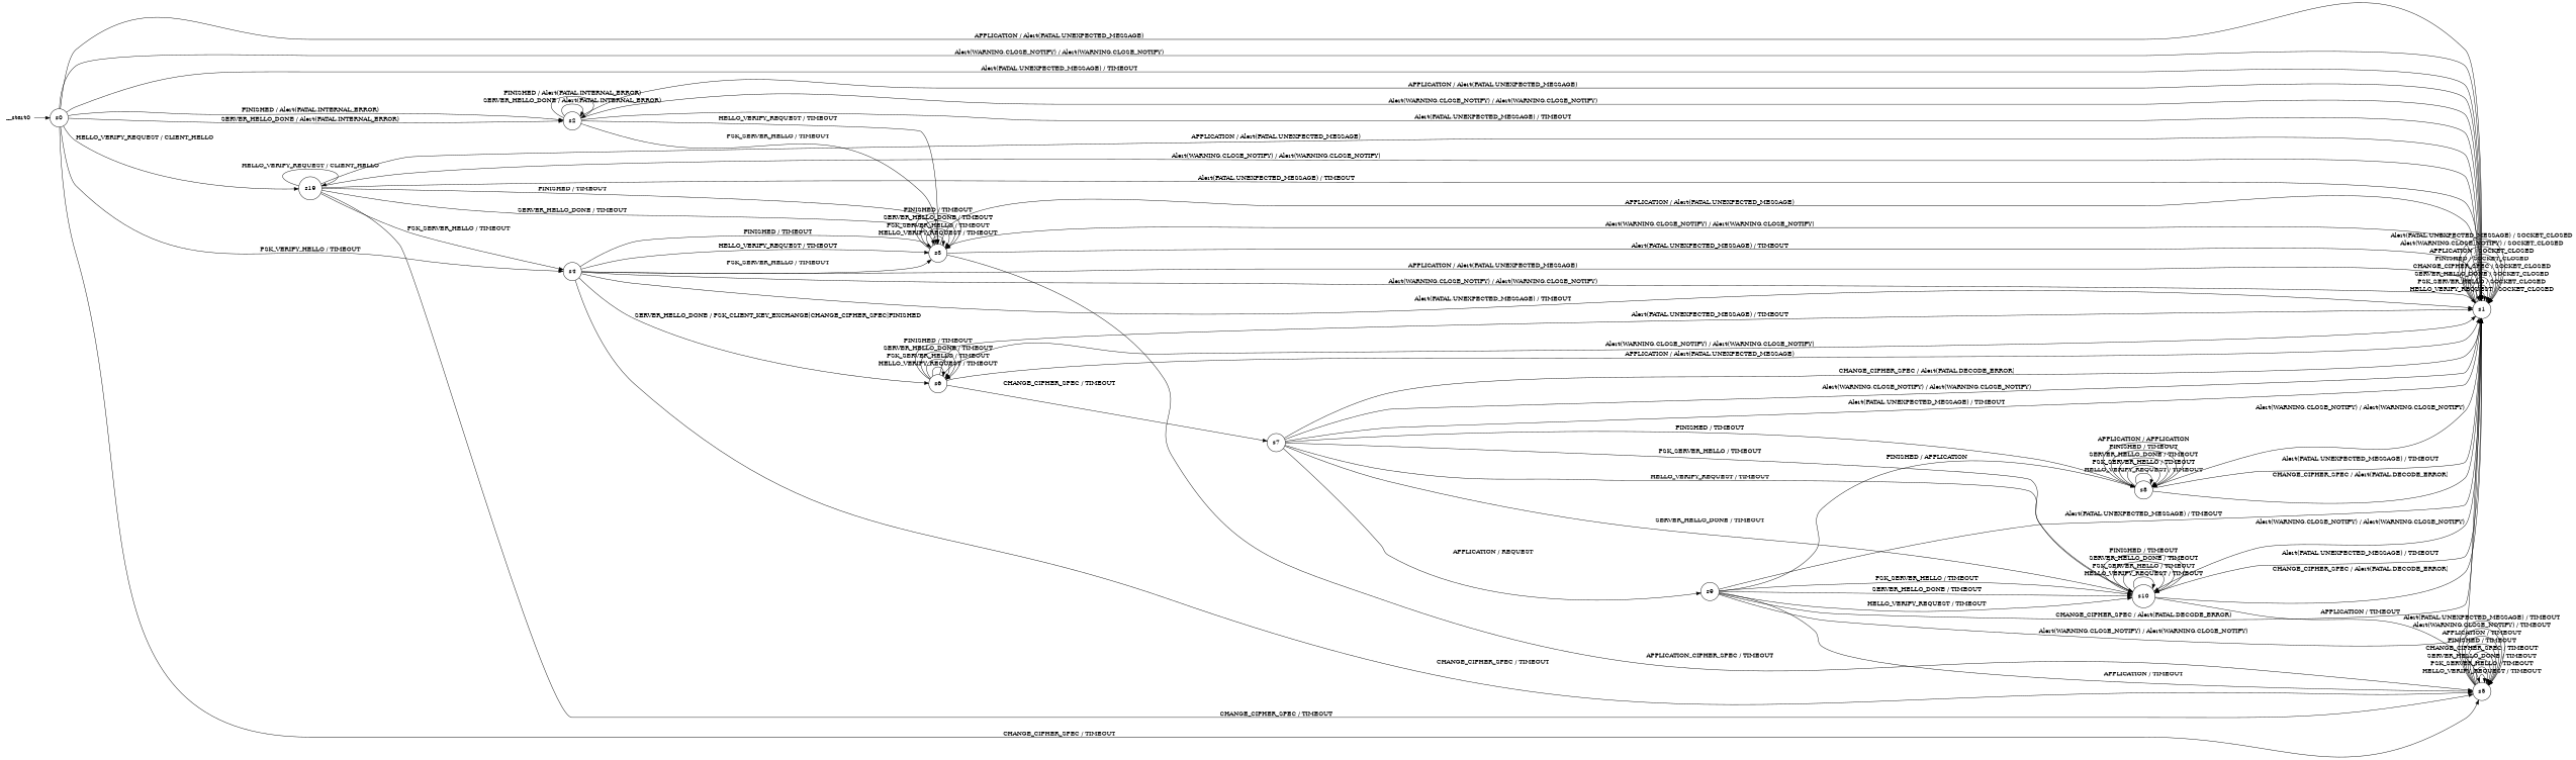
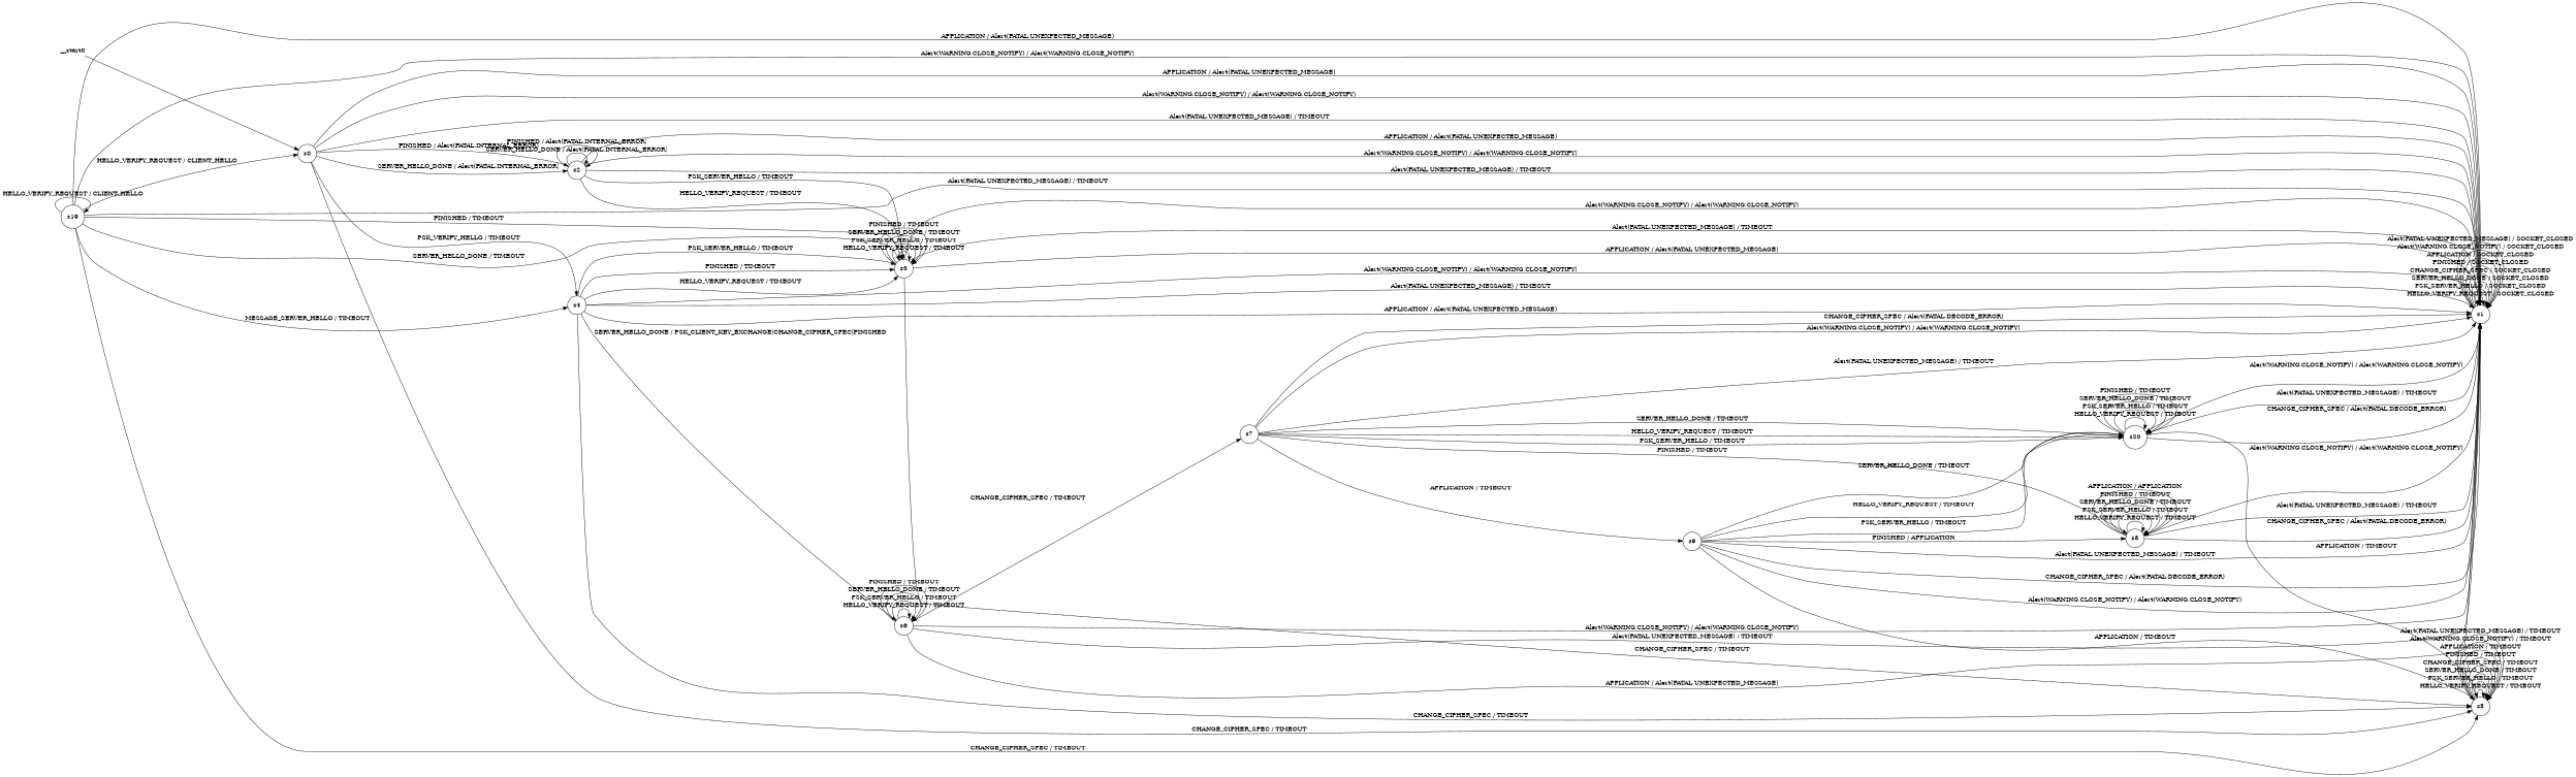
  digraph {
    rankdir=LR
    node [shape=circle]
    n1 [label=s0]
    n2 [label=s1]
    n3 [label=s2]
    n4 [label=s4]
    n5 [label=s5]
    n6 [label=s19]
    n7 [label=s3]
    n8 [label=s6]
    n9 [label=s7]
    n10 [label=s8]
    n11 [label=s9]
-   n12 [label=s10]
+   n12 [label=s20]
    __start0 [height=0 shape=none width=0]
    n1 -> n2 [label="APPLICATION / Alert(FATAL,UNEXPECTED_MESSAGE)"]
    n1 -> n2 [label="Alert(WARNING,CLOSE_NOTIFY) / Alert(WARNING,CLOSE_NOTIFY)"]
    n1 -> n2 [label="Alert(FATAL,UNEXPECTED_MESSAGE) / TIMEOUT"]
    n1 -> n3 [label="SERVER_HELLO_DONE / Alert(FATAL,INTERNAL_ERROR)"]
    n1 -> n3 [label="FINISHED / Alert(FATAL,INTERNAL_ERROR)"]
    n1 -> n4 [label="PSK_VERIFY_HELLO / TIMEOUT"]
    n1 -> n5 [label="CHANGE_CIPHER_SPEC / TIMEOUT"]
-   n1 -> n6 [label="HELLO_VERIFY_REQUEST / CLIENT_HELLO"]
+   n6 -> n1 [label="HELLO_VERIFY_REQUEST / CLIENT_HELLO"]
    n2 -> n2 [label="HELLO_VERIFY_REQUEST / SOCKET_CLOSED"]
    n2 -> n2 [label="PSK_SERVER_HELLO / SOCKET_CLOSED"]
    n2 -> n2 [label="SERVER_HELLO_DONE / SOCKET_CLOSED"]
    n2 -> n2 [label="CHANGE_CIPHER_SPEC / SOCKET_CLOSED"]
    n2 -> n2 [label="FINISHED / SOCKET_CLOSED"]
    n2 -> n2 [label="APPLICATION / SOCKET_CLOSED"]
    n2 -> n2 [label="Alert(WARNING,CLOSE_NOTIFY) / SOCKET_CLOSED"]
    n2 -> n2 [label="Alert(FATAL,UNEXPECTED_MESSAGE) / SOCKET_CLOSED"]
    n3 -> n2 [label="APPLICATION / Alert(FATAL,UNEXPECTED_MESSAGE)"]
    n3 -> n2 [label="Alert(WARNING,CLOSE_NOTIFY) / Alert(WARNING,CLOSE_NOTIFY)"]
    n3 -> n2 [label="Alert(FATAL,UNEXPECTED_MESSAGE) / TIMEOUT"]
    n3 -> n3 [label="SERVER_HELLO_DONE / Alert(FATAL,INTERNAL_ERROR)"]
    n3 -> n3 [label="FINISHED / Alert(FATAL,INTERNAL_ERROR)"]
    n3 -> n7 [label="HELLO_VERIFY_REQUEST / TIMEOUT"]
    n3 -> n7 [label="PSK_SERVER_HELLO / TIMEOUT"]
    n4 -> n2 [label="APPLICATION / Alert(FATAL,UNEXPECTED_MESSAGE)"]
    n4 -> n2 [label="Alert(WARNING,CLOSE_NOTIFY) / Alert(WARNING,CLOSE_NOTIFY)"]
    n4 -> n2 [label="Alert(FATAL,UNEXPECTED_MESSAGE) / TIMEOUT"]
    n4 -> n5 [label="CHANGE_CIPHER_SPEC / TIMEOUT"]
    n4 -> n7 [label="HELLO_VERIFY_REQUEST / TIMEOUT"]
    n4 -> n7 [label="PSK_SERVER_HELLO / TIMEOUT"]
    n4 -> n7 [label="FINISHED / TIMEOUT"]
    n4 -> n8 [label="SERVER_HELLO_DONE / PSK_CLIENT_KEY_EXCHANGE|CHANGE_CIPHER_SPEC|FINISHED"]
    n5 -> n5 [label="HELLO_VERIFY_REQUEST / TIMEOUT"]
    n5 -> n5 [label="PSK_SERVER_HELLO / TIMEOUT"]
    n5 -> n5 [label="SERVER_HELLO_DONE / TIMEOUT"]
    n5 -> n5 [label="CHANGE_CIPHER_SPEC / TIMEOUT"]
    n5 -> n5 [label="FINISHED / TIMEOUT"]
    n5 -> n5 [label="APPLICATION / TIMEOUT"]
    n5 -> n5 [label="Alert(WARNING,CLOSE_NOTIFY) / TIMEOUT"]
    n5 -> n5 [label="Alert(FATAL,UNEXPECTED_MESSAGE) / TIMEOUT"]
    n6 -> n2 [label="APPLICATION / Alert(FATAL,UNEXPECTED_MESSAGE)"]
    n6 -> n2 [label="Alert(WARNING,CLOSE_NOTIFY) / Alert(WARNING,CLOSE_NOTIFY)"]
    n6 -> n2 [label="Alert(FATAL,UNEXPECTED_MESSAGE) / TIMEOUT"]
-   n6 -> n4 [label="PSK_SERVER_HELLO / TIMEOUT"]
+   n6 -> n4 [label="MESSAGE_SERVER_HELLO / TIMEOUT"]
    n6 -> n5 [label="CHANGE_CIPHER_SPEC / TIMEOUT"]
    n6 -> n6 [label="HELLO_VERIFY_REQUEST / CLIENT_HELLO"]
    n6 -> n7 [label="SERVER_HELLO_DONE / TIMEOUT"]
    n6 -> n7 [label="FINISHED / TIMEOUT"]
    n7 -> n2 [label="APPLICATION / Alert(FATAL,UNEXPECTED_MESSAGE)"]
    n7 -> n2 [label="Alert(WARNING,CLOSE_NOTIFY) / Alert(WARNING,CLOSE_NOTIFY)"]
    n7 -> n2 [label="Alert(FATAL,UNEXPECTED_MESSAGE) / TIMEOUT"]
-   n7 -> n5 [label="APPLICATION_CIPHER_SPEC / TIMEOUT"]
+   n7 -> n5 [label="CHANGE_CIPHER_SPEC / TIMEOUT"]
    n7 -> n7 [label="HELLO_VERIFY_REQUEST / TIMEOUT"]
    n7 -> n7 [label="PSK_SERVER_HELLO / TIMEOUT"]
    n7 -> n7 [label="SERVER_HELLO_DONE / TIMEOUT"]
    n7 -> n7 [label="FINISHED / TIMEOUT"]
    n8 -> n2 [label="APPLICATION / Alert(FATAL,UNEXPECTED_MESSAGE)"]
    n8 -> n2 [label="Alert(WARNING,CLOSE_NOTIFY) / Alert(WARNING,CLOSE_NOTIFY)"]
    n8 -> n2 [label="Alert(FATAL,UNEXPECTED_MESSAGE) / TIMEOUT"]
    n8 -> n8 [label="HELLO_VERIFY_REQUEST / TIMEOUT"]
    n8 -> n8 [label="PSK_SERVER_HELLO / TIMEOUT"]
    n8 -> n8 [label="SERVER_HELLO_DONE / TIMEOUT"]
    n8 -> n8 [label="FINISHED / TIMEOUT"]
    n8 -> n9 [label="CHANGE_CIPHER_SPEC / TIMEOUT"]
    n9 -> n2 [label="CHANGE_CIPHER_SPEC / Alert(FATAL,DECODE_ERROR)"]
    n9 -> n2 [label="Alert(WARNING,CLOSE_NOTIFY) / Alert(WARNING,CLOSE_NOTIFY)"]
    n9 -> n2 [label="Alert(FATAL,UNEXPECTED_MESSAGE) / TIMEOUT"]
    n9 -> n10 [label="FINISHED / TIMEOUT"]
-   n9 -> n11 [label="APPLICATION / REQUEST"]
+   n9 -> n11 [label="APPLICATION / TIMEOUT"]
    n9 -> n12 [label="HELLO_VERIFY_REQUEST / TIMEOUT"]
    n9 -> n12 [label="PSK_SERVER_HELLO / TIMEOUT"]
    n9 -> n12 [label="SERVER_HELLO_DONE / TIMEOUT"]
    n10 -> n2 [label="CHANGE_CIPHER_SPEC / Alert(FATAL,DECODE_ERROR)"]
    n10 -> n2 [label="Alert(WARNING,CLOSE_NOTIFY) / Alert(WARNING,CLOSE_NOTIFY)"]
    n10 -> n2 [label="Alert(FATAL,UNEXPECTED_MESSAGE) / TIMEOUT"]
    n10 -> n10 [label="HELLO_VERIFY_REQUEST / TIMEOUT"]
    n10 -> n10 [label="PSK_SERVER_HELLO / TIMEOUT"]
    n10 -> n10 [label="SERVER_HELLO_DONE / TIMEOUT"]
    n10 -> n10 [label="FINISHED / TIMEOUT"]
    n10 -> n10 [label="APPLICATION / APPLICATION"]
    n11 -> n2 [label="CHANGE_CIPHER_SPEC / Alert(FATAL,DECODE_ERROR)"]
    n11 -> n2 [label="Alert(WARNING,CLOSE_NOTIFY) / Alert(WARNING,CLOSE_NOTIFY)"]
    n11 -> n2 [label="Alert(FATAL,UNEXPECTED_MESSAGE) / TIMEOUT"]
    n11 -> n5 [label="APPLICATION / TIMEOUT"]
    n11 -> n10 [label="FINISHED / APPLICATION"]
    n11 -> n12 [label="HELLO_VERIFY_REQUEST / TIMEOUT"]
    n11 -> n12 [label="PSK_SERVER_HELLO / TIMEOUT"]
    n11 -> n12 [label="SERVER_HELLO_DONE / TIMEOUT"]
    n12 -> n2 [label="CHANGE_CIPHER_SPEC / Alert(FATAL,DECODE_ERROR)"]
    n12 -> n2 [label="Alert(WARNING,CLOSE_NOTIFY) / Alert(WARNING,CLOSE_NOTIFY)"]
    n12 -> n2 [label="Alert(FATAL,UNEXPECTED_MESSAGE) / TIMEOUT"]
    n12 -> n5 [label="APPLICATION / TIMEOUT"]
    n12 -> n12 [label="HELLO_VERIFY_REQUEST / TIMEOUT"]
    n12 -> n12 [label="PSK_SERVER_HELLO / TIMEOUT"]
    n12 -> n12 [label="SERVER_HELLO_DONE / TIMEOUT"]
    n12 -> n12 [label="FINISHED / TIMEOUT"]
    __start0 -> n1
  }
